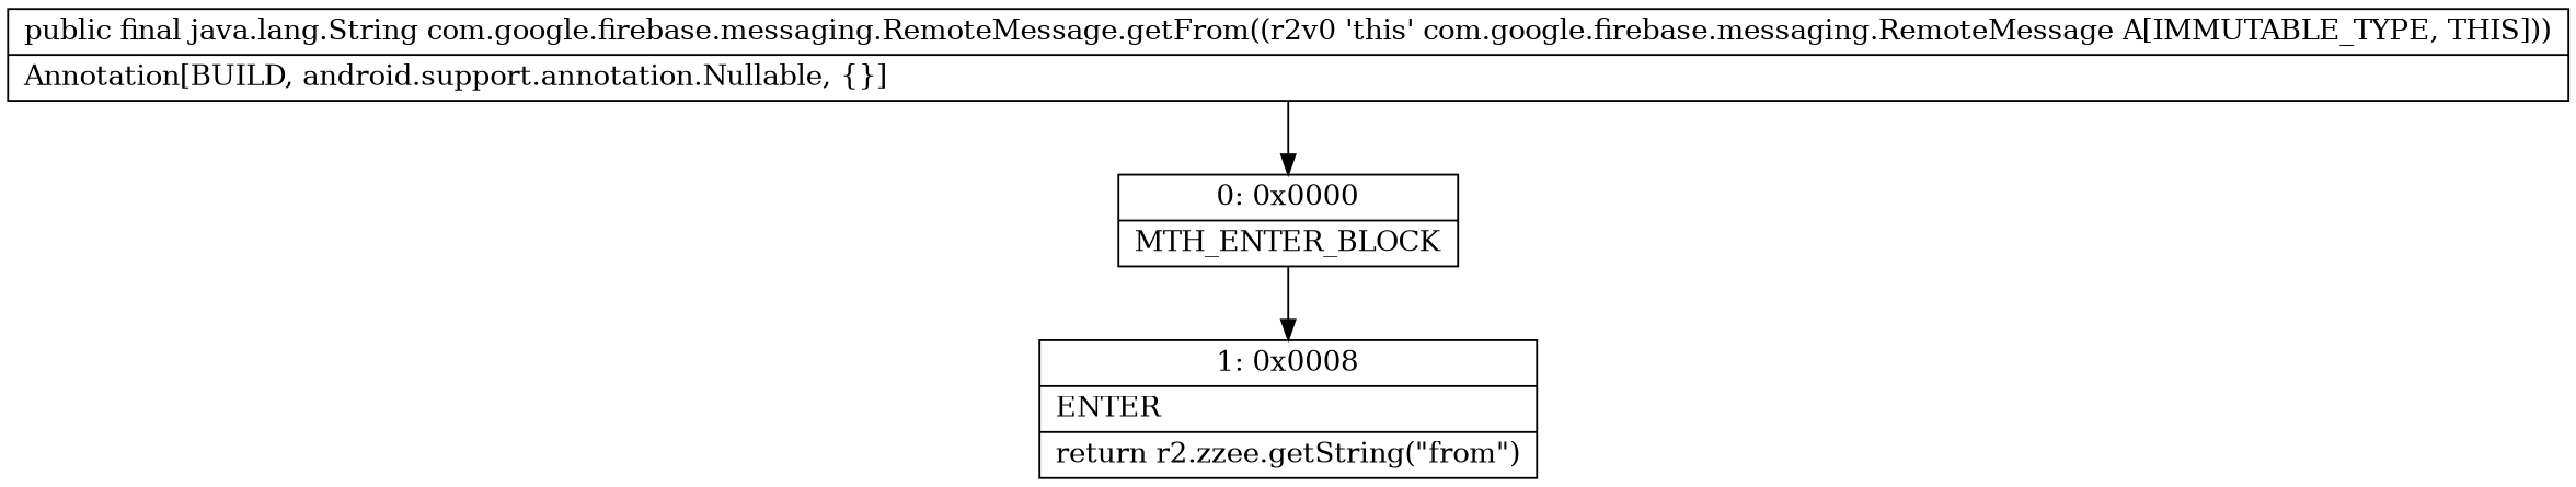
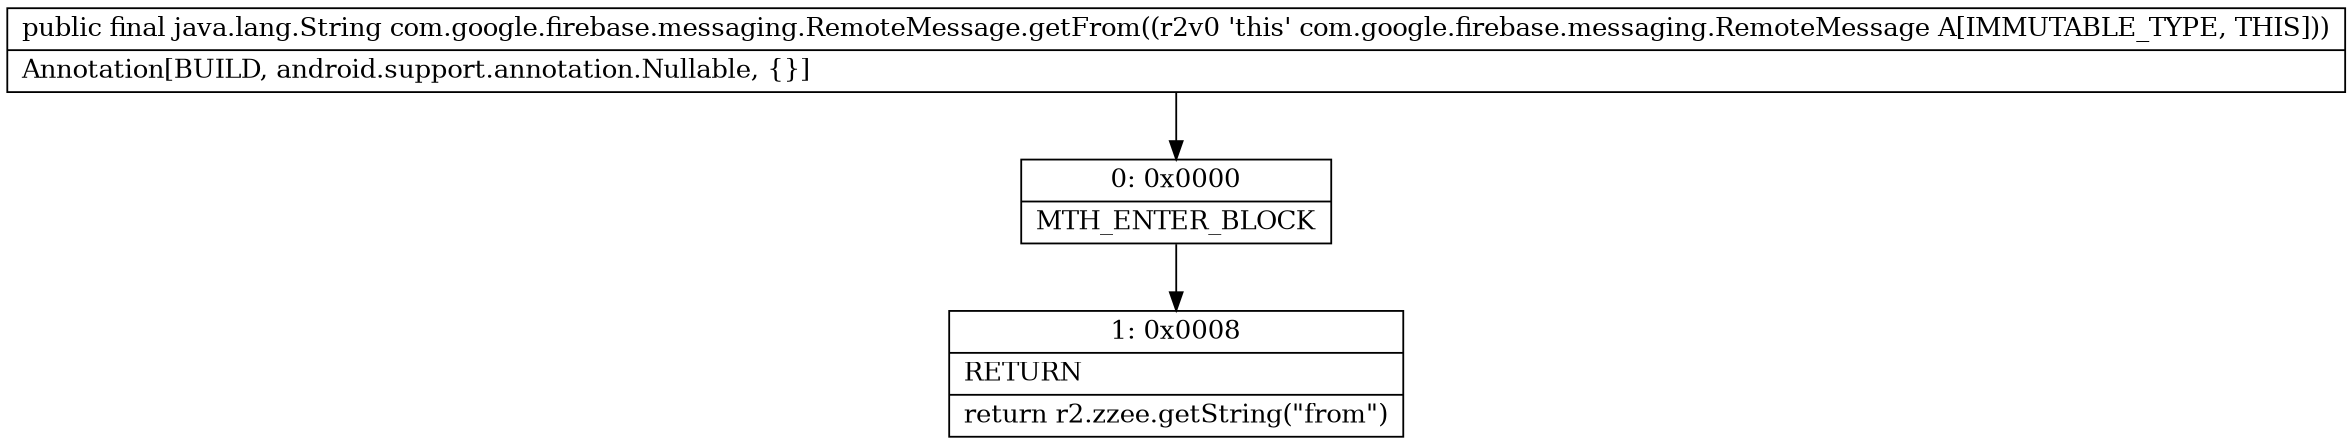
  digraph {
    node [shape=record]
    n1 [label="{0\:\ 0x0000|MTH_ENTER_BLOCK\l}"]
-   n2 [label="{1\:\ 0x0008|ENTER\l|return r2.zzee.getString(\"from\")\l}"]
+   n2 [label="{1\:\ 0x0008|RETURN\l|return r2.zzee.getString(\"from\")\l}"]
    n3 [label="{public final java.lang.String com.google.firebase.messaging.RemoteMessage.getFrom((r2v0 'this' com.google.firebase.messaging.RemoteMessage A[IMMUTABLE_TYPE, THIS]))  | Annotation[BUILD, android.support.annotation.Nullable, \{\}]\l}"]
    n1 -> n2
    n3 -> n1
  }
